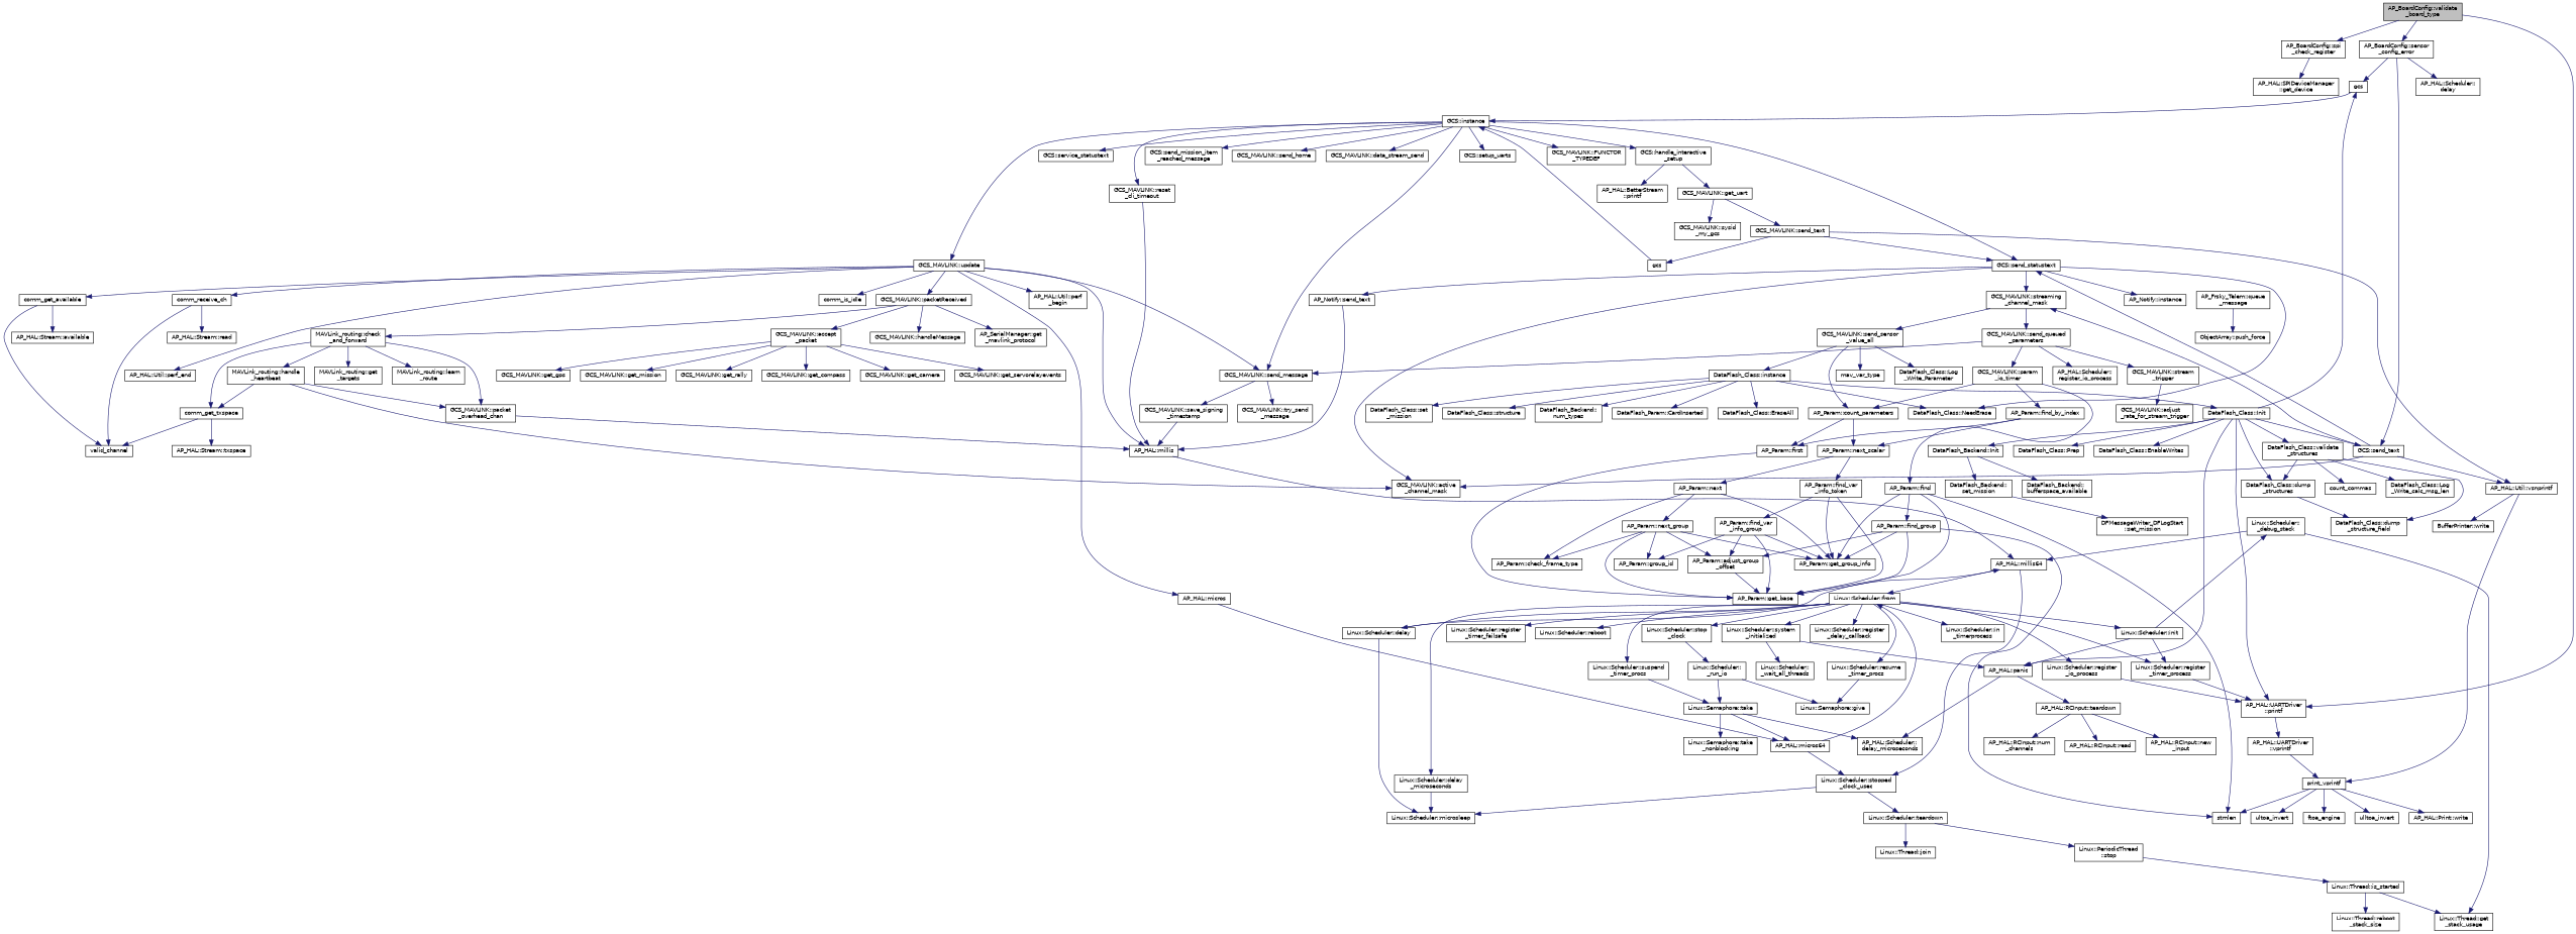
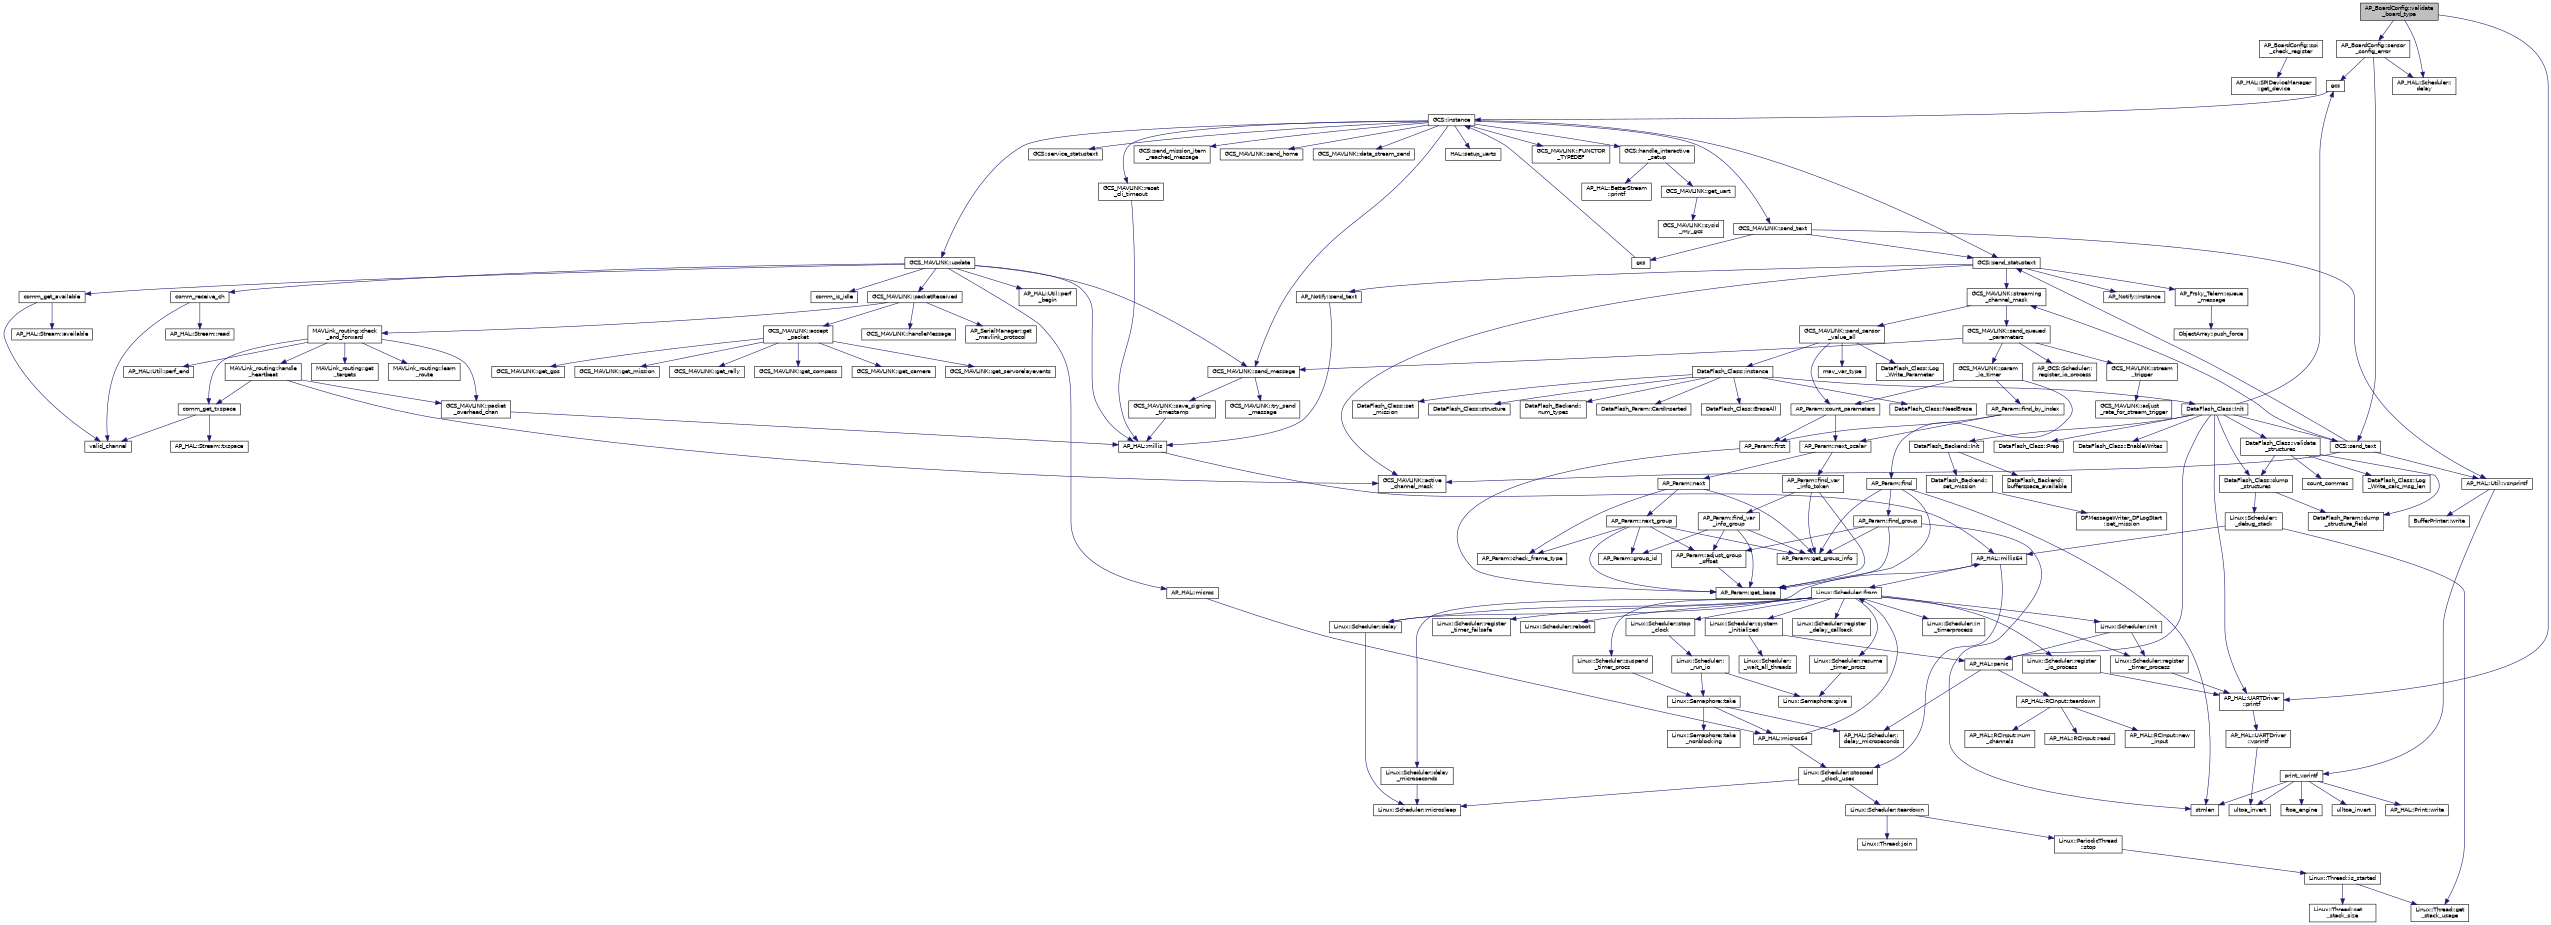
  digraph {
    rankdir=TB
    node [color=black fillcolor=white fontname=Helvetica fontsize=10 shape=record style=filled]
    edge [color=midnightblue fontname=Helvetica fontsize=10 labelfontname=Helvetica labelfontsize=10 style=solid]
    n1 [fillcolor=grey75 fontcolor=black height=0.2 label="AP_BoardConfig::validate\l_board_type" width=0.4]
    n2 [height=0.2 label="AP_BoardConfig::spi\l_check_register" width=0.4]
    n3 [height=0.2 label="AP_BoardConfig::sensor\l_config_error" width=0.4]
    n4 [height=0.2 label="AP_HAL::UARTDriver\l::printf" width=0.4]
    n5 [height=0.2 label="AP_HAL::SPIDeviceManager\l::get_device" width=0.4]
    n6 [height=0.2 label=gcs width=0.4]
    n7 [height=0.2 label="GCS::send_text" width=0.4]
    n8 [height=0.2 label="AP_HAL::Scheduler::\ldelay" width=0.4]
    n9 [height=0.2 label="AP_HAL::UARTDriver\l::vprintf" width=0.4]
    n10 [height=0.2 label="GCS::instance" width=0.4]
    n11 [height=0.2 label="GCS::send_statustext" width=0.4]
    n12 [height=0.2 label="AP_HAL::Util::vsnprintf" width=0.4]
    n13 [height=0.2 label="GCS_MAVLINK::active\l_channel_mask" width=0.4]
    n14 [height=0.2 label="GCS_MAVLINK::streaming\l_channel_mask" width=0.4]
    n15 [height=0.2 label="GCS_MAVLINK::send_text" width=0.4]
    n16 [height=0.2 label="GCS_MAVLINK::send_message" width=0.4]
    n17 [height=0.2 label="GCS::service_statustext" width=0.4]
    n18 [height=0.2 label="GCS_MAVLINK::reset\l_cli_timeout" width=0.4]
    n19 [height=0.2 label="GCS::send_mission_item\l_reached_message" width=0.4]
    n20 [height=0.2 label="GCS_MAVLINK::send_home" width=0.4]
    n21 [height=0.2 label="GCS_MAVLINK::data_stream_send" width=0.4]
    n22 [height=0.2 label="GCS_MAVLINK::update" width=0.4]
-   n23 [height=0.2 label="GCS::setup_uarts" width=0.4]
+   n23 [height=0.2 label="HAL::setup_uarts" width=0.4]
    n24 [height=0.2 label="GCS::handle_interactive\l_setup" width=0.4]
    n25 [height=0.2 label="GCS_MAVLINK::FUNCTOR\l_TYPEDEF" width=0.4]
    n26 [height=0.2 label=gcs width=0.4]
    n27 [height=0.2 label="AP_Frsky_Telem::queue\l_message" width=0.4]
    n28 [height=0.2 label="AP_Notify::instance" width=0.4]
    n29 [height=0.2 label="AP_Notify::send_text" width=0.4]
    n30 [height=0.2 label="GCS_MAVLINK::save_signing\l_timestamp" width=0.4]
    n31 [height=0.2 label="GCS_MAVLINK::try_send\l_message" width=0.4]
    n32 [height=0.2 label="AP_HAL::millis" width=0.4]
    n33 [height=0.2 label="AP_HAL::micros" width=0.4]
    n34 [height=0.2 label="AP_HAL::Util::perf\l_begin" width=0.4]
    n35 [height=0.2 label=comm_get_available width=0.4]
    n36 [height=0.2 label=comm_receive_ch width=0.4]
    n37 [height=0.2 label=comm_is_idle width=0.4]
    n38 [height=0.2 label="GCS_MAVLINK::packetReceived" width=0.4]
    n39 [height=0.2 label="AP_HAL::Util::perf_end" width=0.4]
    n40 [height=0.2 label="AP_HAL::BetterStream\l::printf" width=0.4]
    n41 [height=0.2 label="GCS_MAVLINK::get_uart" width=0.4]
    n42 [height=0.2 label=print_vprintf width=0.4]
    n43 [height=0.2 label="BufferPrinter::write" width=0.4]
    n44 [height=0.2 label="AP_HAL::Print::write" width=0.4]
    n45 [height=0.2 label=ftoa_engine width=0.4]
    n46 [height=0.2 label=strnlen width=0.4]
    n47 [height=0.2 label=ulltoa_invert width=0.4]
    n48 [height=0.2 label=ultoa_invert width=0.4]
    n49 [height=0.2 label="ObjectArray::push_force" width=0.4]
    n50 [height=0.2 label="GCS_MAVLINK::send_sensor\l_value_all" width=0.4]
    n51 [height=0.2 label="GCS_MAVLINK::send_queued\l_parameters" width=0.4]
    n52 [height=0.2 label=mav_var_type width=0.4]
    n53 [height=0.2 label="AP_Param::count_parameters" width=0.4]
    n54 [height=0.2 label="DataFlash_Class::instance" width=0.4]
    n55 [height=0.2 label="DataFlash_Class::Log\l_Write_Parameter" width=0.4]
-   n56 [height=0.2 label="AP_HAL::Scheduler::\lregister_io_process" width=0.4]
+   n56 [height=0.2 label="AP_GCS::Scheduler::\lregister_io_process" width=0.4]
    n57 [height=0.2 label="GCS_MAVLINK::param\l_io_timer" width=0.4]
    n58 [height=0.2 label="GCS_MAVLINK::stream\l_trigger" width=0.4]
    n59 [height=0.2 label="AP_Param::first" width=0.4]
    n60 [height=0.2 label="AP_Param::next_scalar" width=0.4]
    n61 [height=0.2 label="DataFlash_Class::set\l_mission" width=0.4]
    n62 [height=0.2 label="DataFlash_Class::Init" width=0.4]
    n63 [height=0.2 label="DataFlash_Class::structure" width=0.4]
    n64 [height=0.2 label="DataFlash_Backend::\lnum_types" width=0.4]
    n65 [height=0.2 label="DataFlash_Param::CardInserted" width=0.4]
    n66 [height=0.2 label="DataFlash_Class::NeedErase" width=0.4]
    n67 [height=0.2 label="DataFlash_Class::EraseAll" width=0.4]
    n68 [height=0.2 label="AP_Param::get_base" width=0.4]
    n69 [height=0.2 label="AP_Param::next" width=0.4]
    n70 [height=0.2 label="AP_Param::find_var\l_info_token" width=0.4]
    n71 [height=0.2 label="AP_Param::check_frame_type" width=0.4]
    n72 [height=0.2 label="AP_Param::get_group_info" width=0.4]
    n73 [height=0.2 label="AP_Param::next_group" width=0.4]
    n74 [height=0.2 label="AP_Param::find_var\l_info_group" width=0.4]
    n75 [height=0.2 label="AP_Param::adjust_group\l_offset" width=0.4]
    n76 [height=0.2 label="AP_Param::group_id" width=0.4]
    n77 [height=0.2 label="DataFlash_Class::validate\l_structures" width=0.4]
    n78 [height=0.2 label="DataFlash_Class::dump\l_structures" width=0.4]
    n79 [height=0.2 label="AP_HAL::panic" width=0.4]
    n80 [height=0.2 label="DataFlash_Backend::Init" width=0.4]
    n81 [height=0.2 label="DataFlash_Class::Prep" width=0.4]
    n82 [height=0.2 label="DataFlash_Class::EnableWrites" width=0.4]
    n83 [height=0.2 label=count_commas width=0.4]
    n84 [height=0.2 label="DataFlash_Class::Log\l_Write_calc_msg_len" width=0.4]
-   n85 [height=0.2 label="DataFlash_Class::dump\l_structure_field" width=0.4]
+   n85 [height=0.2 label="DataFlash_Param::dump\l_structure_field" width=0.4]
    n86 [height=0.2 label="AP_HAL::RCInput::teardown" width=0.4]
    n87 [height=0.2 label="AP_HAL::Scheduler::\ldelay_microseconds" width=0.4]
    n88 [height=0.2 label="DataFlash_Backend::\lset_mission" width=0.4]
    n89 [height=0.2 label="DataFlash_Backend::\lbufferspace_available" width=0.4]
    n90 [height=0.2 label="AP_HAL::RCInput::new\l_input" width=0.4]
    n91 [height=0.2 label="AP_HAL::RCInput::num\l_channels" width=0.4]
    n92 [height=0.2 label="AP_HAL::RCInput::read" width=0.4]
    n93 [height=0.2 label="DFMessageWriter_DFLogStart\l::set_mission" width=0.4]
    n94 [height=0.2 label="AP_Param::find_by_index" width=0.4]
    n95 [height=0.2 label="AP_Param::find" width=0.4]
    n96 [height=0.2 label="GCS_MAVLINK::adjust\l_rate_for_stream_trigger" width=0.4]
    n97 [height=0.2 label="AP_Param::find_group" width=0.4]
    n98 [height=0.2 label="AP_HAL::millis64" width=0.4]
    n99 [height=0.2 label="Linux::Scheduler::from" width=0.4]
    n100 [height=0.2 label="Linux::Scheduler::stopped\l_clock_usec" width=0.4]
    n101 [height=0.2 label="Linux::Scheduler::init" width=0.4]
    n102 [height=0.2 label="Linux::Scheduler::register\l_timer_process" width=0.4]
    n103 [height=0.2 label="Linux::Scheduler::delay" width=0.4]
    n104 [height=0.2 label="Linux::Scheduler::delay\l_microseconds" width=0.4]
    n105 [height=0.2 label="Linux::Scheduler::register\l_delay_callback" width=0.4]
    n106 [height=0.2 label="Linux::Scheduler::register\l_io_process" width=0.4]
    n107 [height=0.2 label="Linux::Scheduler::suspend\l_timer_procs" width=0.4]
    n108 [height=0.2 label="Linux::Scheduler::resume\l_timer_procs" width=0.4]
    n109 [height=0.2 label="Linux::Scheduler::in\l_timerprocess" width=0.4]
    n110 [height=0.2 label="Linux::Scheduler::register\l_timer_failsafe" width=0.4]
    n111 [height=0.2 label="Linux::Scheduler::system\l_initialized" width=0.4]
    n112 [height=0.2 label="Linux::Scheduler::reboot" width=0.4]
    n113 [height=0.2 label="Linux::Scheduler::stop\l_clock" width=0.4]
    n114 [height=0.2 label="Linux::Scheduler::microsleep" width=0.4]
    n115 [height=0.2 label="Linux::Scheduler::teardown" width=0.4]
    n116 [height=0.2 label="Linux::Scheduler::\l_debug_stack" width=0.4]
    n117 [height=0.2 label="Linux::Semaphore::take" width=0.4]
    n118 [height=0.2 label="Linux::Semaphore::give" width=0.4]
    n119 [height=0.2 label="Linux::Scheduler::\l_wait_all_threads" width=0.4]
    n120 [height=0.2 label="Linux::Scheduler::\l_run_io" width=0.4]
    n121 [height=0.2 label="Linux::Thread::get\l_stack_usage" width=0.4]
    n122 [height=0.2 label="Linux::Semaphore::take\l_nonblocking" width=0.4]
    n123 [height=0.2 label="AP_HAL::micros64" width=0.4]
    n124 [height=0.2 label="Linux::PeriodicThread\l::stop" width=0.4]
    n125 [height=0.2 label="Linux::Thread::join" width=0.4]
    n126 [height=0.2 label="Linux::Thread::is_started" width=0.4]
-   n127 [height=0.2 label="Linux::Thread::reboot\l_stack_size" width=0.4]
+   n127 [height=0.2 label="Linux::Thread::set\l_stack_size" width=0.4]
    n128 [height=0.2 label=valid_channel width=0.4]
    n129 [height=0.2 label="AP_HAL::Stream::available" width=0.4]
    n130 [height=0.2 label="AP_HAL::Stream::read" width=0.4]
    n131 [height=0.2 label="AP_SerialManager::get\l_mavlink_protocol" width=0.4]
    n132 [height=0.2 label="MAVLink_routing::check\l_and_forward" width=0.4]
    n133 [height=0.2 label="GCS_MAVLINK::accept\l_packet" width=0.4]
    n134 [height=0.2 label="GCS_MAVLINK::handleMessage" width=0.4]
    n135 [height=0.2 label="MAVLink_routing::learn\l_route" width=0.4]
    n136 [height=0.2 label="MAVLink_routing::handle\l_heartbeat" width=0.4]
    n137 [height=0.2 label=comm_get_txspace width=0.4]
    n138 [height=0.2 label="GCS_MAVLINK::packet\l_overhead_chan" width=0.4]
    n139 [height=0.2 label="MAVLink_routing::get\l_targets" width=0.4]
    n140 [height=0.2 label="GCS_MAVLINK::get_mission" width=0.4]
    n141 [height=0.2 label="GCS_MAVLINK::get_rally" width=0.4]
    n142 [height=0.2 label="GCS_MAVLINK::get_compass" width=0.4]
    n143 [height=0.2 label="GCS_MAVLINK::get_camera" width=0.4]
    n144 [height=0.2 label="GCS_MAVLINK::get_servorelayevents" width=0.4]
    n145 [height=0.2 label="GCS_MAVLINK::get_gps" width=0.4]
    n146 [height=0.2 label="AP_HAL::Stream::txspace" width=0.4]
    n147 [height=0.2 label="GCS_MAVLINK::sysid\l_my_gcs" width=0.4]
-   n1 -> n2
+   n1 -> n8
    n1 -> n3
    n1 -> n4
    n2 -> n5
    n3 -> n6
    n3 -> n7
    n3 -> n8
    n4 -> n9
    n6 -> n10
    n7 -> n11
    n7 -> n12
    n7 -> n13
    n7 -> n14
-   n9 -> n42
+   n9 -> n48
    n10 -> n11
-   n41 -> n15
+   n10 -> n15
    n10 -> n16
    n10 -> n17
    n10 -> n18
    n10 -> n19
    n10 -> n20
    n10 -> n21
    n10 -> n22
    n10 -> n23
    n10 -> n24
    n10 -> n25
    n11 -> n13
    n11 -> n14
-   n11 -> n66
+   n11 -> n27
    n11 -> n28
    n11 -> n29
    n12 -> n42
    n12 -> n43
    n14 -> n50
    n14 -> n51
    n15 -> n11
    n15 -> n12
    n15 -> n26
    n16 -> n30
    n16 -> n31
    n18 -> n32
    n22 -> n16
    n22 -> n32
    n22 -> n33
    n22 -> n34
    n22 -> n35
    n22 -> n36
    n22 -> n37
    n22 -> n38
-   n22 -> n39
+   n132 -> n39
    n24 -> n40
    n24 -> n41
    n26 -> n10
    n27 -> n49
    n29 -> n32
    n30 -> n32
    n32 -> n98
    n33 -> n123
    n35 -> n128
    n35 -> n129
    n36 -> n128
    n36 -> n130
    n38 -> n131
    n38 -> n132
    n38 -> n133
    n38 -> n134
    n41 -> n147
    n42 -> n44
    n42 -> n45
    n42 -> n46
    n42 -> n47
    n42 -> n48
    n50 -> n52
    n50 -> n53
    n50 -> n54
    n50 -> n55
    n51 -> n16
    n51 -> n56
    n51 -> n57
    n51 -> n58
    n53 -> n59
    n53 -> n60
    n54 -> n61
    n54 -> n62
    n54 -> n63
    n54 -> n64
    n54 -> n65
    n54 -> n66
    n54 -> n67
    n57 -> n53
    n57 -> n94
    n57 -> n95
    n58 -> n96
    n59 -> n68
    n60 -> n69
    n60 -> n70
    n62 -> n4
    n62 -> n6
    n62 -> n7
    n62 -> n77
    n62 -> n78
    n62 -> n79
    n62 -> n80
    n62 -> n81
    n62 -> n82
    n69 -> n71
    n69 -> n72
    n69 -> n73
    n70 -> n68
    n70 -> n72
    n70 -> n74
    n73 -> n68
    n73 -> n71
    n73 -> n72
    n73 -> n75
    n73 -> n76
    n74 -> n68
    n74 -> n72
    n74 -> n75
    n74 -> n76
    n75 -> n68
    n77 -> n78
    n77 -> n83
    n77 -> n84
    n77 -> n85
    n78 -> n85
    n79 -> n86
    n79 -> n87
    n80 -> n88
    n80 -> n89
    n86 -> n90
    n86 -> n91
    n86 -> n92
    n88 -> n93
    n94 -> n59
    n94 -> n60
    n95 -> n46
    n95 -> n68
    n95 -> n72
    n95 -> n97
    n97 -> n46
    n97 -> n68
    n97 -> n72
    n97 -> n75
    n98 -> n99
    n98 -> n100
    n99 -> n101
    n99 -> n102
    n99 -> n103
    n99 -> n104
    n99 -> n105
    n99 -> n106
    n99 -> n107
    n99 -> n108
    n99 -> n109
    n99 -> n110
    n99 -> n111
    n99 -> n112
    n99 -> n113
    n100 -> n114
    n100 -> n115
    n101 -> n79
    n101 -> n102
-   n101 -> n116
+   n78 -> n116
    n102 -> n4
    n103 -> n98
    n103 -> n114
    n104 -> n114
    n106 -> n4
    n107 -> n117
    n108 -> n118
    n111 -> n79
    n111 -> n119
    n113 -> n120
    n115 -> n124
    n115 -> n125
    n116 -> n98
    n116 -> n121
    n117 -> n87
    n117 -> n122
    n117 -> n123
    n120 -> n117
    n120 -> n118
    n123 -> n99
    n123 -> n100
    n124 -> n126
    n126 -> n121
    n126 -> n127
    n132 -> n135
    n132 -> n136
    n132 -> n137
    n132 -> n138
    n132 -> n139
    n133 -> n140
    n133 -> n141
    n133 -> n142
    n133 -> n143
    n133 -> n144
    n133 -> n145
    n136 -> n13
    n136 -> n137
    n136 -> n138
    n137 -> n128
    n137 -> n146
    n138 -> n32
  }
